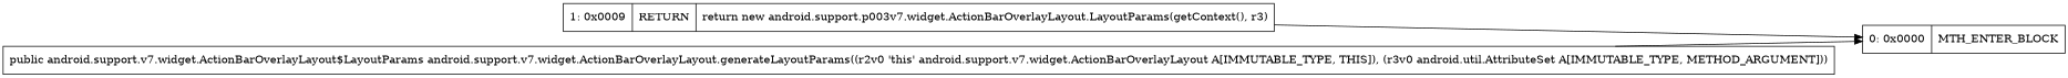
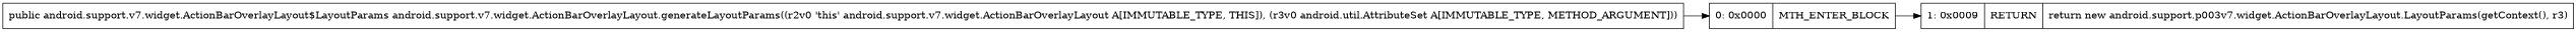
  digraph {
    rankdir=LR
    node [shape=record]
    n1 [label="{0\:\ 0x0000|MTH_ENTER_BLOCK\l}"]
    n2 [label="{1\:\ 0x0009|RETURN\l|return new android.support.p003v7.widget.ActionBarOverlayLayout.LayoutParams(getContext(), r3)\l}"]
    n3 [label="{public android.support.v7.widget.ActionBarOverlayLayout$LayoutParams android.support.v7.widget.ActionBarOverlayLayout.generateLayoutParams((r2v0 'this' android.support.v7.widget.ActionBarOverlayLayout A[IMMUTABLE_TYPE, THIS]), (r3v0 android.util.AttributeSet A[IMMUTABLE_TYPE, METHOD_ARGUMENT])) }"]
-   n2 -> n1
+   n1 -> n2
    n3 -> n1
  }
